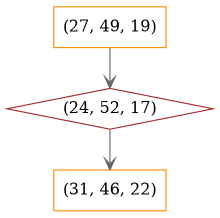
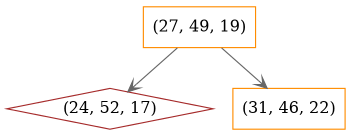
  digraph {
    node [color=darkorange shape=box]
    edge [arrowhead=vee color=gray40]
    "(24, 52, 17)" [color=brown shape=diamond]
    "(27, 49, 19)"
    "(31, 46, 22)"
    "(27, 49, 19)" -> "(24, 52, 17)"
-   "(24, 52, 17)" -> "(31, 46, 22)"
+   "(27, 49, 19)" -> "(31, 46, 22)"
  }
